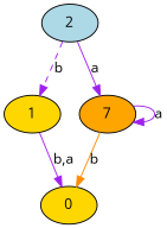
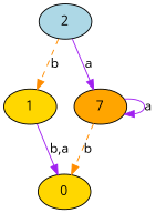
  digraph {
    d2tdocpreamble="\usetikzlibrary{automata}"
    d2tfigpreamble="\tikzstyle{every state}= [ draw=blue!50,very thick,fill=blue!20]  \tikzstyle{auto}= [fill=white]"
    fontname="Open Sans"
    ranksep=0.5
    node [fillcolor=gold fontname="Open Sans" style="state,filled"]
    edge [color=purple fontname="Open Sans" lblstyle=auto style=solid topath="bend right"]
    n1 [label=0]
    n2 [fillcolor=lightblue label=2 style="state, initial,filled"]
    n3 [label=1]
    n4 [fillcolor=orange label=7 style="state, accepting,filled"]
-   n2 -> n3 [label=b style=dashed]
+   n2 -> n3 [color=darkorange label=b style=dashed]
    n2 -> n4 [label=a]
    n3 -> n1 [label="b,a"]
-   n4 -> n1 [color=darkorange label=b]
+   n4 -> n1 [color=darkorange label=b style=dashed]
    n4 -> n4 [label=a topath="loop above"]
  }
